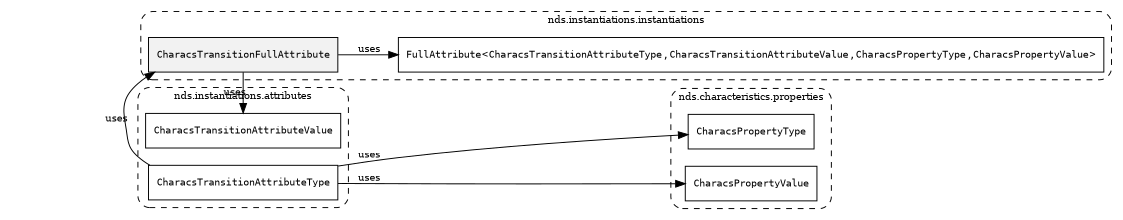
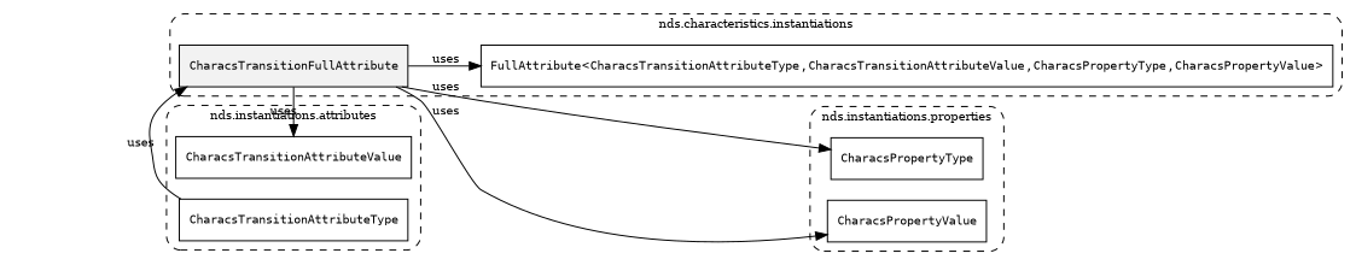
  digraph {
    fontsize=10
    rankdir=LR
    node [fontsize=10 shape=box]
    edge [fontsize=10]
    n1 [fillcolor="#0000000D" label=<<font face="monospace"><table align="center" border="0" cellspacing="0" cellpadding="0"><tr><td href="../../../content/packages/nds.characteristics.instantiations.html#InstantiateType-CharacsTransitionFullAttribute" title="InstantiateType defined in nds.characteristics.instantiations">CharacsTransitionFullAttribute</td></tr></table></font>> style=filled]
    n2 [label=<<font face="monospace"><table align="center" border="0" cellspacing="0" cellpadding="0"><tr><td href="../../../content/packages/nds.core.attributemap.html#Structure-FullAttribute" title="Structure defined in nds.core.attributemap">FullAttribute</td><td>&lt;</td><td><table align="center" border="0" cellspacing="0" cellpadding="0"><tr><td href="../../../content/packages/nds.characteristics.attributes.html#Enum-CharacsTransitionAttributeType" title="Enum defined in nds.characteristics.attributes">CharacsTransitionAttributeType</td></tr></table></td><td>,</td><td><table align="center" border="0" cellspacing="0" cellpadding="0"><tr><td href="../../../content/packages/nds.characteristics.attributes.html#Choice-CharacsTransitionAttributeValue" title="Choice defined in nds.characteristics.attributes">CharacsTransitionAttributeValue</td></tr></table></td><td>,</td><td><table align="center" border="0" cellspacing="0" cellpadding="0"><tr><td href="../../../content/packages/nds.characteristics.properties.html#Structure-CharacsPropertyType" title="Structure defined in nds.characteristics.properties">CharacsPropertyType</td></tr></table></td><td>,</td><td><table align="center" border="0" cellspacing="0" cellpadding="0"><tr><td href="../../../content/packages/nds.characteristics.properties.html#Structure-CharacsPropertyValue" title="Structure defined in nds.characteristics.properties">CharacsPropertyValue</td></tr></table></td><td>&gt;</td></tr></table></font>>]
    n3 [label=<<font face="monospace"><table align="center" border="0" cellspacing="0" cellpadding="0"><tr><td href="../../../content/packages/nds.characteristics.attributes.html#Enum-CharacsTransitionAttributeType" title="Enum defined in nds.characteristics.attributes">CharacsTransitionAttributeType</td></tr></table></font>>]
    n4 [label=<<font face="monospace"><table align="center" border="0" cellspacing="0" cellpadding="0"><tr><td href="../../../content/packages/nds.characteristics.attributes.html#Choice-CharacsTransitionAttributeValue" title="Choice defined in nds.characteristics.attributes">CharacsTransitionAttributeValue</td></tr></table></font>>]
    n5 [label=<<font face="monospace"><table align="center" border="0" cellspacing="0" cellpadding="0"><tr><td href="../../../content/packages/nds.characteristics.properties.html#Structure-CharacsPropertyType" title="Structure defined in nds.characteristics.properties">CharacsPropertyType</td></tr></table></font>>]
    n6 [label=<<font face="monospace"><table align="center" border="0" cellspacing="0" cellpadding="0"><tr><td href="../../../content/packages/nds.characteristics.properties.html#Structure-CharacsPropertyValue" title="Structure defined in nds.characteristics.properties">CharacsPropertyValue</td></tr></table></font>>]
    subgraph cluster_1 {
-     label="nds.instantiations.instantiations"
+     label="nds.characteristics.instantiations"
      style="dashed, rounded"
      n1
      n2
    }
    subgraph cluster_2 {
      label="nds.instantiations.attributes"
      style="dashed, rounded"
      n3
      n4
    }
    subgraph cluster_3 {
-     label="nds.characteristics.properties"
+     label="nds.instantiations.properties"
      style="dashed, rounded"
      n5
      n6
    }
    n1 -> n2 [label=uses]
    n1 -> n4 [label=uses]
-   n3 -> n5 [label=uses]
-   n3 -> n6 [label=uses]
+   n1 -> n5 [label=uses]
+   n1 -> n6 [label=uses]
    n3 -> n1 [label=uses]
  }
